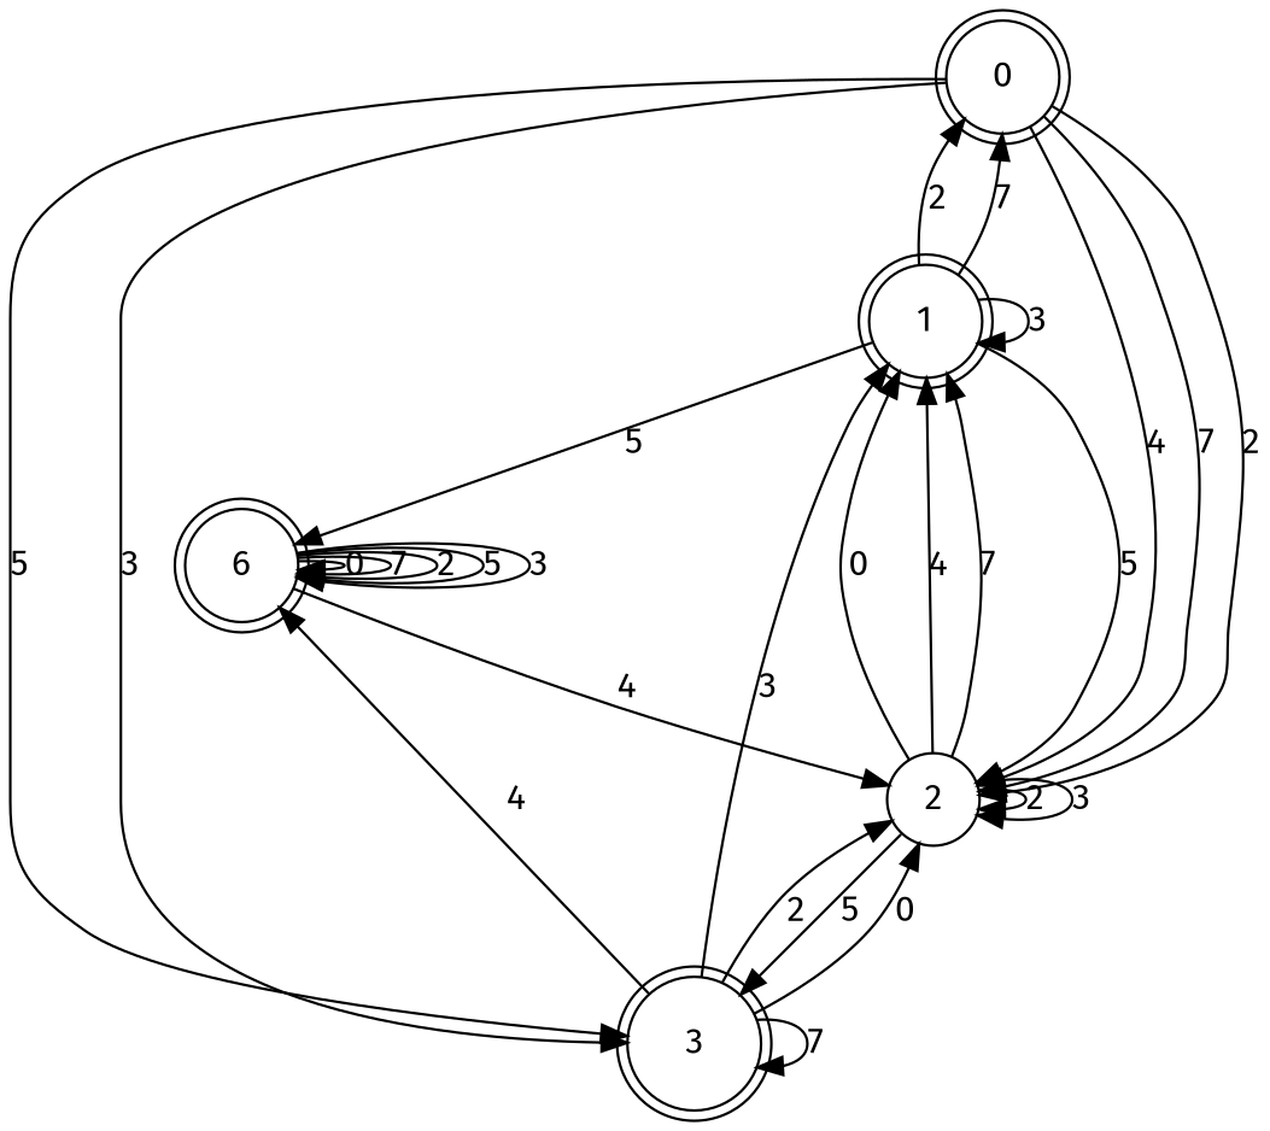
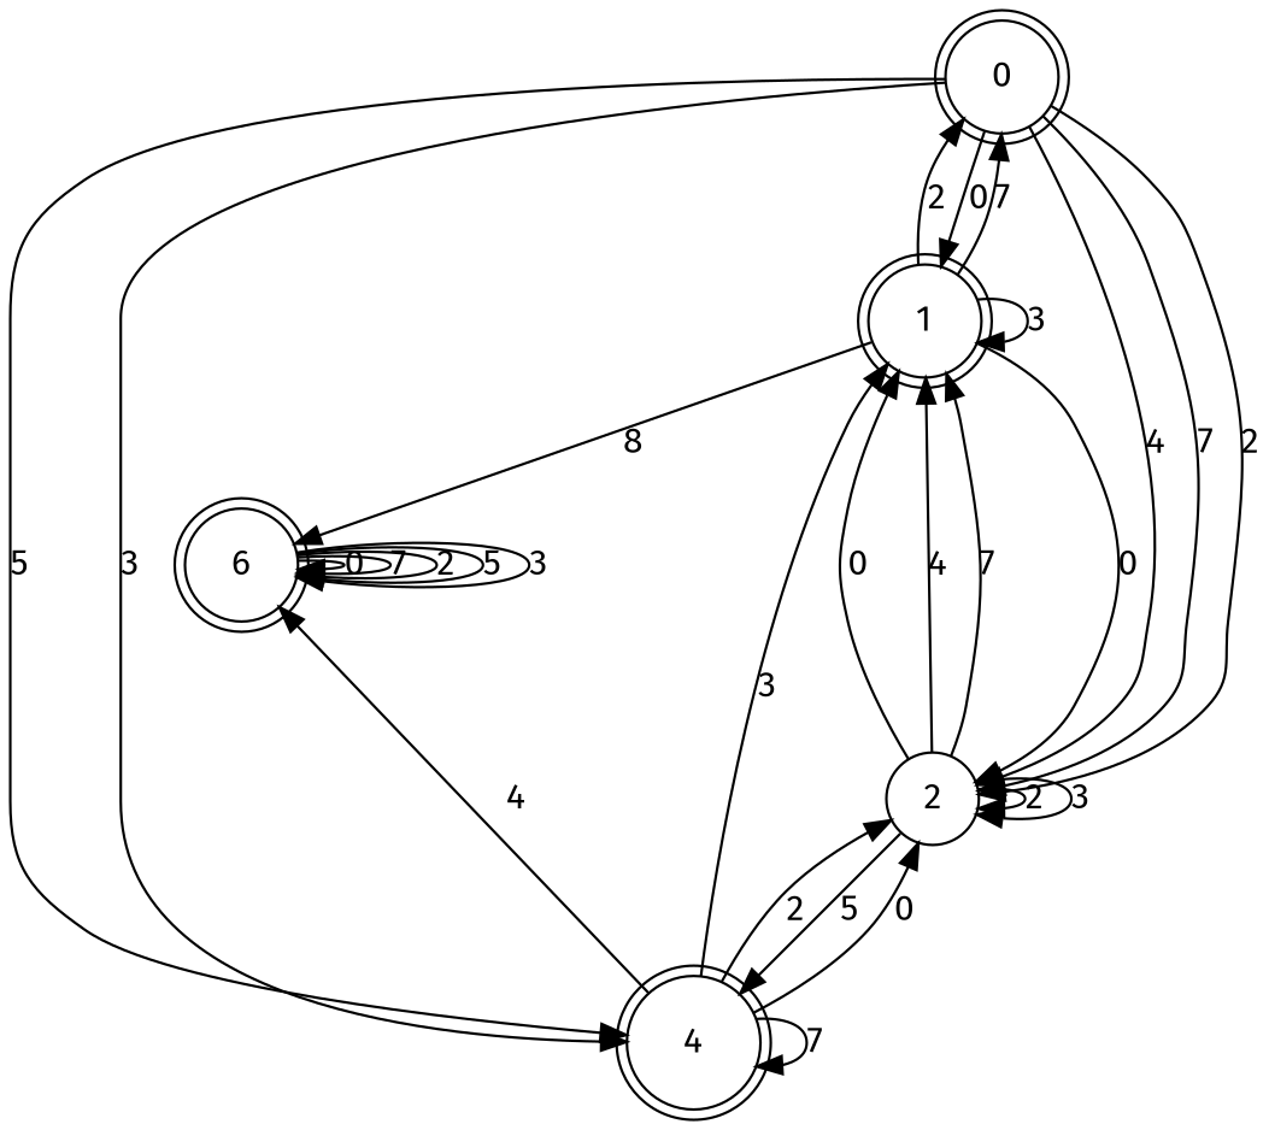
  digraph {
    fontname="Fira Sans"
    node [fontname="Fira Sans" shape=doublecircle]
    edge [fontname="Fira Sans"]
    n1 [label=0]
    n2 [label=1]
    n3 [label=2 shape=circle]
-   n4 [label=3]
+   n4 [label=4]
    n5 [label=6]
+   n1 -> n2 [label=0]
    n1 -> n3 [label=4]
    n1 -> n3 [label=7]
    n1 -> n3 [label=2]
    n1 -> n4 [label=5]
    n1 -> n4 [label=3]
    n2 -> n1 [label=7]
    n2 -> n1 [label=2]
    n2 -> n2 [label=3]
-   n2 -> n3 [label=5]
-   n2 -> n5 [label=5]
+   n2 -> n3 [label=0]
+   n2 -> n5 [label=8]
    n3 -> n2 [label=0]
    n3 -> n2 [label=4]
    n3 -> n2 [label=7]
    n3 -> n3 [label=2]
    n3 -> n3 [label=3]
    n3 -> n4 [label=5]
    n4 -> n2 [label=3]
    n4 -> n3 [label=0]
    n4 -> n3 [label=2]
    n4 -> n4 [label=7]
    n4 -> n5 [label=4]
-   n5 -> n3 [label=4]
    n5 -> n5 [label=0]
    n5 -> n5 [label=7]
    n5 -> n5 [label=2]
    n5 -> n5 [label=5]
    n5 -> n5 [label=3]
  }
